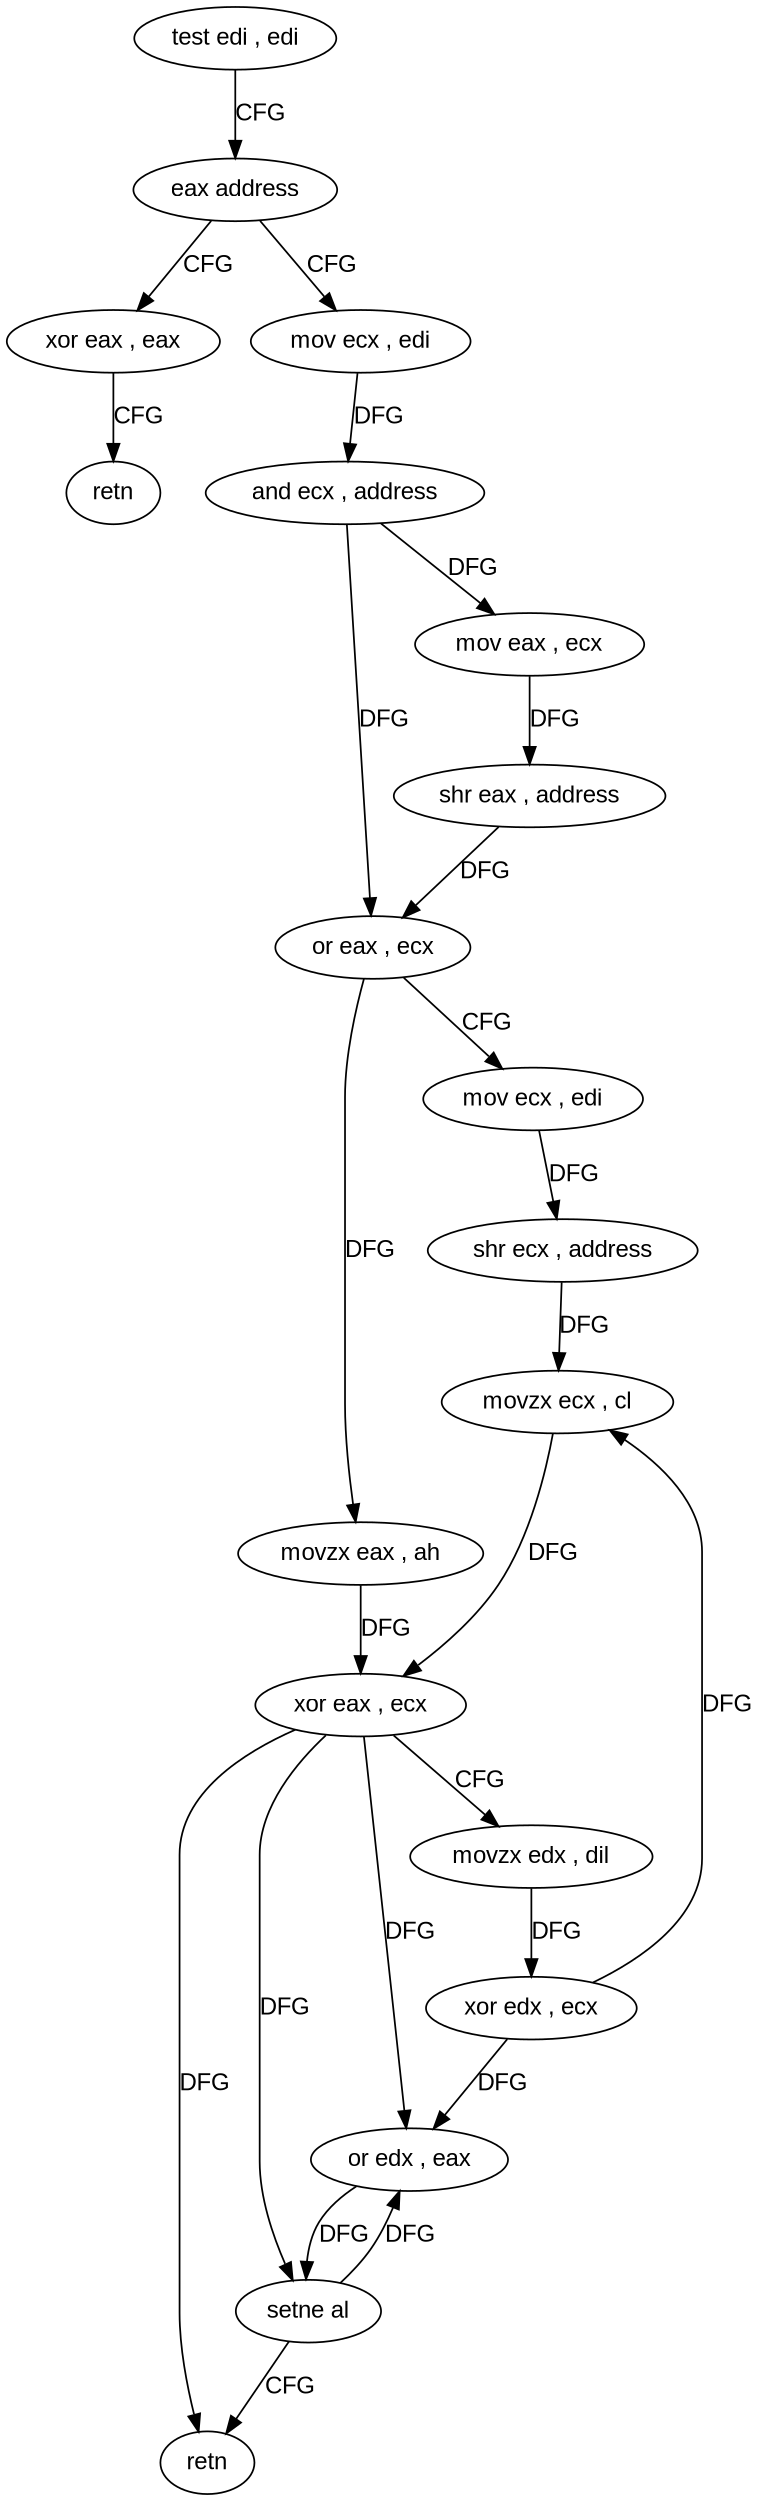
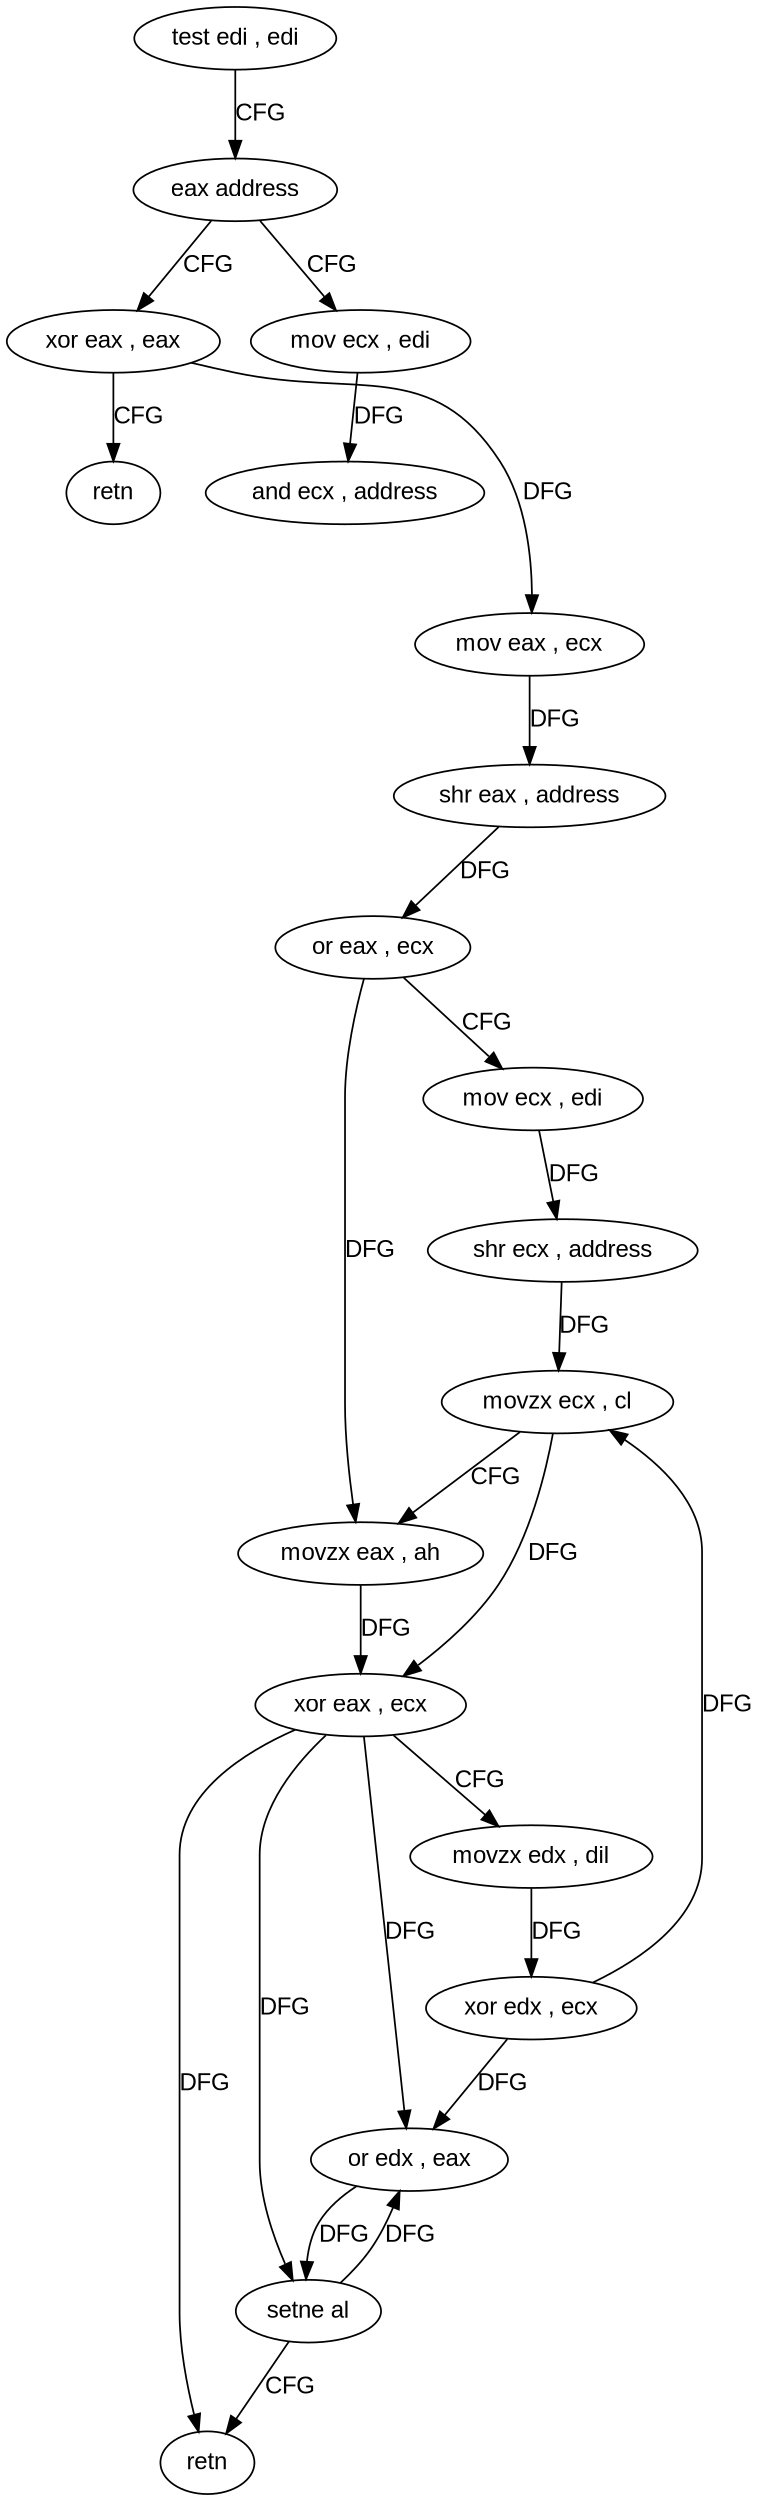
  digraph {
    fontname="Liberation Sans"
    node [fontname="Liberation Sans"]
    edge [fontname="Liberation Sans"]
    n1 [label="test edi , edi"]
    n2 [label="eax address"]
    n3 [label="xor eax , eax"]
    n4 [label="mov ecx , edi"]
    n5 [label=retn]
    n6 [label="and ecx , address"]
    n7 [label="mov eax , ecx"]
    n8 [label="or eax , ecx"]
    n9 [label="shr eax , address"]
    n10 [label="mov ecx , edi"]
    n11 [label="movzx eax , ah"]
    n12 [label="shr ecx , address"]
    n13 [label="xor eax , ecx"]
    n14 [label="movzx ecx , cl"]
    n15 [label="movzx edx , dil"]
    n16 [label="or edx , eax"]
    n17 [label="setne al"]
    n18 [label=retn]
    n19 [label="xor edx , ecx"]
    n1 -> n2 [label=CFG]
    n2 -> n3 [label=CFG]
    n2 -> n4 [label=CFG]
    n3 -> n5 [label=CFG]
    n4 -> n6 [label=DFG]
-   n6 -> n7 [label=DFG]
-   n6 -> n8 [label=DFG]
+   n3 -> n7 [label=DFG]
    n7 -> n9 [label=DFG]
    n8 -> n10 [label=CFG]
    n8 -> n11 [label=DFG]
    n9 -> n8 [label=DFG]
    n10 -> n12 [label=DFG]
    n11 -> n13 [label=DFG]
    n12 -> n14 [label=DFG]
    n13 -> n15 [label=CFG]
    n13 -> n16 [label=DFG]
    n13 -> n17 [label=DFG]
    n13 -> n18 [label=DFG]
+   n14 -> n11 [label=CFG]
    n14 -> n13 [label=DFG]
    n15 -> n19 [label=DFG]
    n16 -> n17 [label=DFG]
    n17 -> n16 [label=DFG]
    n17 -> n18 [label=CFG]
    n19 -> n14 [label=DFG]
    n19 -> n16 [label=DFG]
  }
